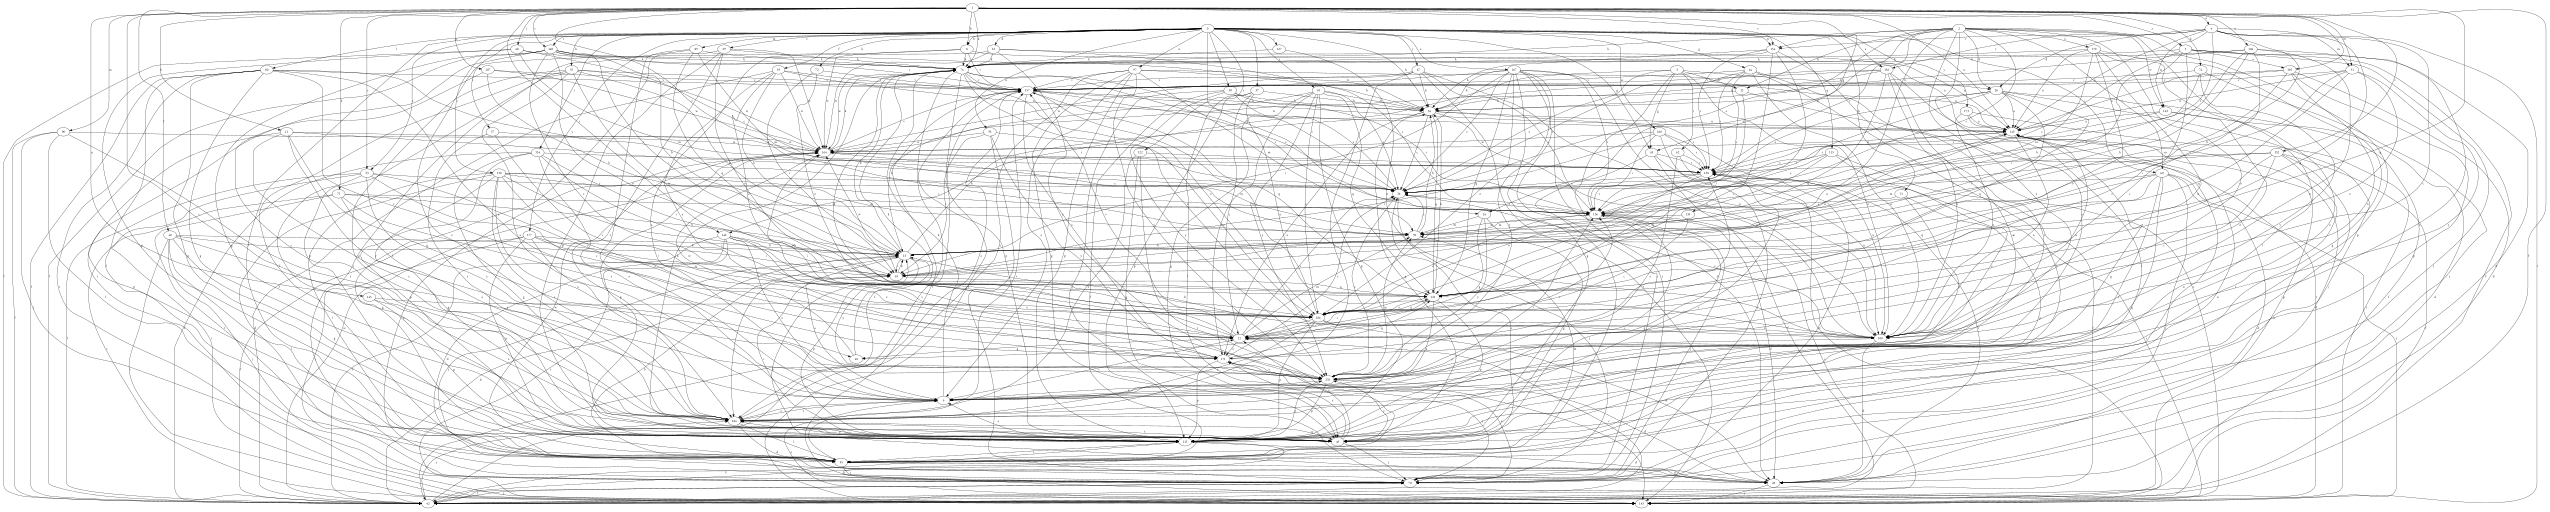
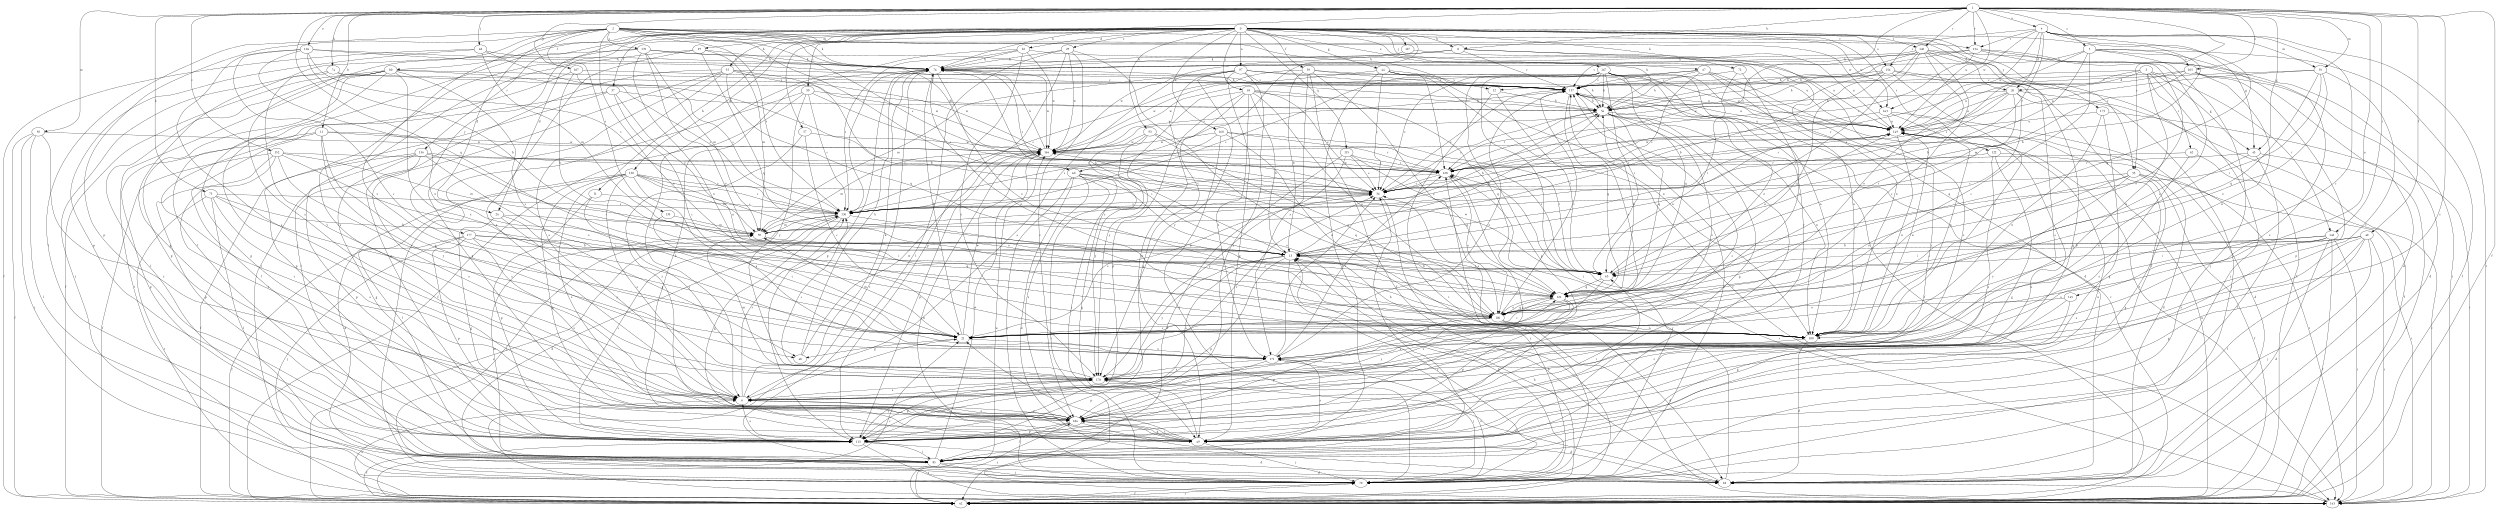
  strict digraph {
    fontname="EB Garamond"
    node [fontname="EB Garamond"]
    edge [fontname="EB Garamond"]
    0
    8
    22
    24
    29
    30
    33
    37
    39
    44
    n11 [label=43]
    51
    55
    56
    57
    60
    65
    67
    72
    80
    85
    89
    93
    97
    115
    122
    127
    130
    134
    140
    156
    160
    163
    167
    173
    177
    76
    149
    184
    157
    164
    6
    136
    178
    48
    92
    49
    113
    106
    36
    42
    70
    21
    143
    100
    171
    13
    128
    121
    28
    63
    1
    4
    5
    11
    40
    68
    74
    75
    90
    91
    104
    105
    107
    142
    145
    152
    154
    26
    2
    12
    135
    170
    3
    62
    0 -> 8 [label=b]
    0 -> 22 [label=d]
    0 -> 24 [label=d]
    0 -> 29 [label=e]
    0 -> 30 [label=e]
    0 -> 33 [label=e]
    0 -> 37 [label=f]
    0 -> 39 [label=f]
    0 -> 44 [label=g]
    0 -> n11 [label=g]
    0 -> 51 [label=h]
    0 -> 55 [label=h]
    0 -> 56 [label=h]
    0 -> 57 [label=i]
    0 -> 60 [label=i]
    0 -> 65 [label=j]
    0 -> 67 [label=j]
    0 -> 72 [label=k]
    0 -> 80 [label=l]
    0 -> 85 [label=l]
    0 -> 89 [label=m]
    0 -> 93 [label=n]
    0 -> 97 [label=n]
    0 -> 115 [label=q]
    0 -> 122 [label=r]
    0 -> 127 [label=r]
    0 -> 130 [label=s]
    0 -> 134 [label=s]
    0 -> 140 [label=t]
    0 -> 156 [label=x]
    0 -> 160 [label=w]
-   0 -> 154 [label=w]
+   0 -> 163 [label=w]
    0 -> 167 [label=x]
    0 -> 173 [label=y]
    0 -> 177 [label=y]
    8 -> 76 [label=k]
    8 -> 149 [label=u]
    8 -> 184 [label=z]
    8 -> 157 [label=v]
    8 -> 164 [label=w]
    22 -> 76 [label=k]
    22 -> 149 [label=u]
    22 -> 164 [label=w]
    22 -> 6 [label=a]
    22 -> 136 [label=s]
    22 -> 178 [label=y]
    24 -> 178 [label=y]
    24 -> 48 [label=g]
    24 -> 92 [label=m]
    24 -> 49 [label=g]
    29 -> 85 [label=l]
    29 -> 76 [label=k]
    29 -> 184 [label=z]
    29 -> 164 [label=w]
    29 -> 113 [label=p]
    29 -> 106 [label=o]
    30 -> 56 [label=h]
    30 -> 136 [label=s]
    30 -> 178 [label=y]
    30 -> 36 [label=e]
    30 -> 42 [label=f]
    30 -> 70 [label=j]
    33 -> 178 [label=y]
    33 -> 49 [label=g]
    33 -> 106 [label=o]
    33 -> 36 [label=e]
    33 -> 42 [label=f]
    33 -> 21 [label=c]
    33 -> 143 [label=t]
    37 -> 56 [label=h]
    37 -> 85 [label=l]
    37 -> 113 [label=p]
    37 -> 21 [label=c]
    37 -> 100 [label=n]
    39 -> 149 [label=u]
    39 -> 157 [label=v]
    39 -> 164 [label=w]
    39 -> 106 [label=o]
    39 -> 42 [label=f]
    39 -> 171 [label=x]
    39 -> 13 [label=b]
    44 -> 85 [label=l]
    44 -> 157 [label=v]
    44 -> 136 [label=s]
    44 -> 36 [label=e]
    44 -> 143 [label=t]
    44 -> 100 [label=n]
    44 -> 128 [label=r]
    n11 -> 85 [label=l]
    n11 -> 42 [label=f]
    n11 -> 100 [label=n]
    n11 -> 128 [label=r]
    51 -> 136 [label=s]
    51 -> 178 [label=y]
    51 -> 113 [label=p]
    55 -> 85 [label=l]
    55 -> 157 [label=v]
    55 -> 164 [label=w]
    55 -> 6 [label=a]
    55 -> 49 [label=g]
    55 -> 113 [label=p]
    55 -> 13 [label=b]
    55 -> 121 [label=q]
    56 -> 149 [label=u]
    56 -> 49 [label=g]
    56 -> 36 [label=e]
    56 -> 100 [label=n]
    56 -> 171 [label=x]
    56 -> 128 [label=r]
    56 -> 121 [label=q]
    57 -> 184 [label=z]
    57 -> 164 [label=w]
    57 -> 21 [label=c]
    60 -> 184 [label=z]
    60 -> 49 [label=g]
    60 -> 106 [label=o]
    60 -> 36 [label=e]
    60 -> 70 [label=j]
    60 -> 143 [label=t]
    60 -> 121 [label=q]
    60 -> 28 [label=d]
    65 -> 56 [label=h]
    65 -> 178 [label=y]
    65 -> 49 [label=g]
    65 -> 113 [label=p]
    65 -> 106 [label=o]
    65 -> 36 [label=e]
    65 -> 171 [label=x]
    65 -> 13 [label=b]
    65 -> 121 [label=q]
    67 -> 56 [label=h]
    67 -> 184 [label=z]
    67 -> 157 [label=v]
    67 -> 164 [label=w]
    67 -> 136 [label=s]
    67 -> 143 [label=t]
    67 -> 100 [label=n]
    72 -> 157 [label=v]
    72 -> 106 [label=o]
    72 -> 63 [label=i]
    80 -> 85 [label=l]
    80 -> 157 [label=v]
    80 -> 136 [label=s]
    80 -> 49 [label=g]
    80 -> 113 [label=p]
    80 -> 42 [label=f]
    80 -> 21 [label=c]
    80 -> 143 [label=t]
    80 -> 171 [label=x]
    85 -> 149 [label=u]
    85 -> 157 [label=v]
    85 -> 164 [label=w]
    85 -> 92 [label=m]
    85 -> 36 [label=e]
    85 -> 70 [label=j]
    85 -> 28 [label=d]
    89 -> 76 [label=k]
    89 -> 6 [label=a]
    89 -> 92 [label=m]
    89 -> 70 [label=j]
    89 -> 121 [label=q]
    93 -> 164 [label=w]
    93 -> 178 [label=y]
    93 -> 106 [label=o]
    93 -> 70 [label=j]
    93 -> 63 [label=i]
    97 -> 56 [label=h]
    97 -> 149 [label=u]
    97 -> 184 [label=z]
    97 -> 157 [label=v]
    97 -> 6 [label=a]
    97 -> 178 [label=y]
    97 -> 92 [label=m]
    97 -> 49 [label=g]
    97 -> 113 [label=p]
    115 -> 178 [label=y]
    115 -> 36 [label=e]
    115 -> 42 [label=f]
    115 -> 128 [label=r]
    115 -> 121 [label=q]
    122 -> 184 [label=z]
    122 -> 49 [label=g]
    122 -> 143 [label=t]
    122 -> 128 [label=r]
    127 -> 76 [label=k]
    127 -> 100 [label=n]
    130 -> 85 [label=l]
    130 -> 184 [label=z]
    130 -> 6 [label=a]
    130 -> 136 [label=s]
    130 -> 92 [label=m]
    130 -> 49 [label=g]
    130 -> 106 [label=o]
    130 -> 36 [label=e]
    130 -> 171 [label=x]
    130 -> 28 [label=d]
    134 -> 6 [label=a]
    134 -> 49 [label=g]
    134 -> 113 [label=p]
    134 -> 42 [label=f]
    134 -> 21 [label=c]
    134 -> 128 [label=r]
    134 -> 63 [label=i]
    140 -> 56 [label=h]
    140 -> 76 [label=k]
    140 -> 157 [label=v]
    140 -> 49 [label=g]
    140 -> 106 [label=o]
    140 -> 42 [label=f]
    140 -> 21 [label=c]
    140 -> 143 [label=t]
    140 -> 13 [label=b]
    140 -> 63 [label=i]
    156 -> 56 [label=h]
    156 -> 85 [label=l]
    156 -> 157 [label=v]
    156 -> 164 [label=w]
    156 -> 6 [label=a]
    156 -> 100 [label=n]
    156 -> 121 [label=q]
    160 -> 164 [label=w]
    160 -> 136 [label=s]
    160 -> 70 [label=j]
    160 -> 100 [label=n]
    160 -> 128 [label=r]
    160 -> 63 [label=i]
    163 -> 149 [label=u]
    163 -> 100 [label=n]
    163 -> 128 [label=r]
    163 -> 28 [label=d]
    167 -> 56 [label=h]
    167 -> 157 [label=v]
    167 -> 136 [label=s]
    167 -> 178 [label=y]
    167 -> 49 [label=g]
    167 -> 106 [label=o]
    167 -> 36 [label=e]
    167 -> 70 [label=j]
    167 -> 100 [label=n]
    167 -> 121 [label=q]
    167 -> 28 [label=d]
    167 -> 63 [label=i]
    173 -> 149 [label=u]
    173 -> 49 [label=g]
    173 -> 143 [label=t]
    173 -> 100 [label=n]
    177 -> 184 [label=z]
    177 -> 113 [label=p]
    177 -> 42 [label=f]
    177 -> 70 [label=j]
    177 -> 13 [label=b]
    177 -> 121 [label=q]
    177 -> 63 [label=i]
    76 -> 157 [label=v]
    76 -> 164 [label=w]
    76 -> 136 [label=s]
    76 -> 113 [label=p]
    76 -> 106 [label=o]
    76 -> 36 [label=e]
    76 -> 143 [label=t]
    76 -> 100 [label=n]
    149 -> 164 [label=w]
    149 -> 36 [label=e]
    149 -> 100 [label=n]
    149 -> 28 [label=d]
    184 -> 85 [label=l]
    184 -> 6 [label=a]
    184 -> 49 [label=g]
    184 -> 113 [label=p]
    184 -> 28 [label=d]
    157 -> 56 [label=h]
    157 -> 149 [label=u]
    157 -> 184 [label=z]
    157 -> 36 [label=e]
    157 -> 42 [label=f]
    157 -> 171 [label=x]
    157 -> 121 [label=q]
    164 -> 76 [label=k]
    164 -> 157 [label=v]
    164 -> 92 [label=m]
    164 -> 113 [label=p]
    164 -> 128 [label=r]
    6 -> 76 [label=k]
    6 -> 184 [label=z]
    6 -> 136 [label=s]
    6 -> 21 [label=c]
    136 -> 92 [label=m]
    136 -> 49 [label=g]
    136 -> 106 [label=o]
    136 -> 70 [label=j]
    136 -> 28 [label=d]
    178 -> 6 [label=a]
    178 -> 136 [label=s]
    178 -> 92 [label=m]
    178 -> 113 [label=p]
    178 -> 36 [label=e]
    178 -> 28 [label=d]
    48 -> 76 [label=k]
    48 -> 164 [label=w]
    92 -> 56 [label=h]
    92 -> 36 [label=e]
    92 -> 13 [label=b]
    49 -> 76 [label=k]
    49 -> 149 [label=u]
    49 -> 184 [label=z]
    49 -> 178 [label=y]
    49 -> 70 [label=j]
    49 -> 21 [label=c]
    49 -> 171 [label=x]
    113 -> 85 [label=l]
    113 -> 6 [label=a]
    113 -> 136 [label=s]
    113 -> 178 [label=y]
    113 -> 42 [label=f]
    113 -> 143 [label=t]
    113 -> 128 [label=r]
    113 -> 28 [label=d]
    113 -> 63 [label=i]
-   106 -> 184 [label=z]
    106 -> 157 [label=v]
    106 -> 113 [label=p]
    106 -> 21 [label=c]
    106 -> 100 [label=n]
    106 -> 121 [label=q]
    106 -> 28 [label=d]
    36 -> 136 [label=s]
    36 -> 70 [label=j]
    42 -> 149 [label=u]
    42 -> 184 [label=z]
    42 -> 157 [label=v]
    42 -> 164 [label=w]
    42 -> 136 [label=s]
    42 -> 70 [label=j]
    42 -> 21 [label=c]
    42 -> 13 [label=b]
    70 -> 157 [label=v]
    70 -> 164 [label=w]
    70 -> 42 [label=f]
    70 -> 171 [label=x]
    70 -> 13 [label=b]
    70 -> 128 [label=r]
    21 -> 76 [label=k]
    21 -> 157 [label=v]
    21 -> 164 [label=w]
    21 -> 48 [label=g]
    21 -> 92 [label=m]
    21 -> 36 [label=e]
    21 -> 171 [label=x]
    143 -> 6 [label=a]
    143 -> 128 [label=r]
    100 -> 149 [label=u]
    100 -> 178 [label=y]
    100 -> 36 [label=e]
    100 -> 13 [label=b]
    100 -> 28 [label=d]
    171 -> 178 [label=y]
    171 -> 113 [label=p]
    171 -> 36 [label=e]
    171 -> 70 [label=j]
    171 -> 128 [label=r]
    171 -> 121 [label=q]
    13 -> 56 [label=h]
    13 -> 76 [label=k]
    13 -> 149 [label=u]
    13 -> 6 [label=a]
    13 -> 178 [label=y]
    13 -> 113 [label=p]
    13 -> 70 [label=j]
    13 -> 63 [label=i]
    128 -> 164 [label=w]
    128 -> 136 [label=s]
    128 -> 106 [label=o]
    128 -> 36 [label=e]
    121 -> 56 [label=h]
    121 -> 6 [label=a]
    121 -> 113 [label=p]
    121 -> 106 [label=o]
    121 -> 21 [label=c]
    28 -> 143 [label=t]
    28 -> 13 [label=b]
    28 -> 128 [label=r]
    63 -> 149 [label=u]
    63 -> 184 [label=z]
    63 -> 164 [label=w]
    63 -> 13 [label=b]
    63 -> 121 [label=q]
    1 -> 8 [label=b]
    1 -> 33 [label=e]
    1 -> n11 [label=g]
    1 -> 140 [label=t]
    1 -> 76 [label=k]
    1 -> 149 [label=u]
    1 -> 184 [label=z]
    1 -> 36 [label=e]
    1 -> 42 [label=f]
    1 -> 121 [label=q]
    1 -> 4 [label=a]
    1 -> 5 [label=a]
    1 -> 11 [label=b]
    1 -> 40 [label=f]
    1 -> 68 [label=j]
    1 -> 74 [label=k]
    1 -> 75 [label=k]
    1 -> 90 [label=m]
    1 -> 91 [label=m]
    1 -> 104 [label=o]
    1 -> 105 [label=o]
    1 -> 107 [label=p]
    1 -> 142 [label=t]
    1 -> 145 [label=u]
    1 -> 152 [label=v]
    1 -> 154 [label=v]
    4 -> 156 [label=v]
    4 -> 163 [label=w]
    4 -> 149 [label=u]
    4 -> 21 [label=c]
    4 -> 143 [label=t]
    4 -> 13 [label=b]
    4 -> 128 [label=r]
    4 -> 121 [label=q]
    4 -> 91 [label=m]
    4 -> 154 [label=v]
    4 -> 26 [label=d]
    5 -> 76 [label=k]
    5 -> 136 [label=s]
    5 -> 42 [label=f]
    5 -> 70 [label=j]
    5 -> 21 [label=c]
    5 -> 13 [label=b]
    5 -> 28 [label=d]
    5 -> 105 [label=o]
    11 -> 184 [label=z]
    11 -> 164 [label=w]
    11 -> 178 [label=y]
    11 -> 48 [label=g]
    11 -> 113 [label=p]
    11 -> 36 [label=e]
    40 -> 85 [label=l]
    40 -> 178 [label=y]
    40 -> 49 [label=g]
    40 -> 70 [label=j]
    40 -> 143 [label=t]
    40 -> 13 [label=b]
    40 -> 63 [label=i]
    68 -> 76 [label=k]
    68 -> 92 [label=m]
    68 -> 113 [label=p]
    68 -> 36 [label=e]
    68 -> 42 [label=f]
    74 -> 157 [label=v]
    74 -> 136 [label=s]
    74 -> 178 [label=y]
    74 -> 70 [label=j]
    75 -> 85 [label=l]
    75 -> 6 [label=a]
    75 -> 136 [label=s]
    75 -> 143 [label=t]
    75 -> 171 [label=x]
    75 -> 13 [label=b]
    90 -> 85 [label=l]
    90 -> 184 [label=z]
    90 -> 164 [label=w]
    90 -> 42 [label=f]
    90 -> 70 [label=j]
    91 -> 149 [label=u]
    91 -> 157 [label=v]
    91 -> 178 [label=y]
    91 -> 106 [label=o]
    91 -> 121 [label=q]
    91 -> 63 [label=i]
    104 -> 56 [label=h]
    104 -> 76 [label=k]
    104 -> 6 [label=a]
    104 -> 136 [label=s]
    104 -> 21 [label=c]
    104 -> 100 [label=n]
    104 -> 13 [label=b]
    105 -> 149 [label=u]
    105 -> 157 [label=v]
    105 -> 92 [label=m]
    105 -> 113 [label=p]
    105 -> 100 [label=n]
    105 -> 28 [label=d]
    107 -> 184 [label=z]
    107 -> 157 [label=v]
    107 -> 164 [label=w]
    107 -> 13 [label=b]
    142 -> 6 [label=a]
    142 -> 42 [label=f]
    142 -> 143 [label=t]
    142 -> 171 [label=x]
    142 -> 13 [label=b]
    142 -> 28 [label=d]
    142 -> 63 [label=i]
    145 -> 184 [label=z]
    145 -> 49 [label=g]
    145 -> 106 [label=o]
    152 -> 184 [label=z]
    152 -> 92 [label=m]
    152 -> 113 [label=p]
    152 -> 106 [label=o]
    152 -> 42 [label=f]
    152 -> 21 [label=c]
    152 -> 128 [label=r]
    154 -> 56 [label=h]
    154 -> 76 [label=k]
    154 -> 184 [label=z]
    154 -> 106 [label=o]
    154 -> 21 [label=c]
    154 -> 128 [label=r]
    26 -> 56 [label=h]
    26 -> 149 [label=u]
    26 -> 136 [label=s]
    26 -> 36 [label=e]
    26 -> 42 [label=f]
    26 -> 70 [label=j]
    26 -> 121 [label=q]
    26 -> 63 [label=i]
    2 -> 24 [label=d]
    2 -> 60 [label=i]
    2 -> 85 [label=l]
    2 -> 163 [label=w]
    2 -> 76 [label=k]
    2 -> 6 [label=a]
    2 -> 136 [label=s]
    2 -> 113 [label=p]
    2 -> 36 [label=e]
    2 -> 100 [label=n]
    2 -> 171 [label=x]
    2 -> 128 [label=r]
    2 -> 154 [label=v]
    2 -> 26 [label=d]
    2 -> 12 [label=b]
    2 -> 135 [label=s]
    2 -> 170 [label=x]
    12 -> 56 [label=h]
    12 -> 143 [label=t]
    12 -> 63 [label=i]
    135 -> 92 [label=m]
    135 -> 21 [label=c]
    170 -> 76 [label=k]
    170 -> 149 [label=u]
    170 -> 6 [label=a]
    170 -> 92 [label=m]
    170 -> 49 [label=g]
    170 -> 106 [label=o]
    170 -> 100 [label=n]
    3 -> n11 [label=g]
    3 -> 36 [label=e]
    3 -> 70 [label=j]
    3 -> 100 [label=n]
    3 -> 142 [label=t]
    3 -> 26 [label=d]
    3 -> 12 [label=b]
    3 -> 62 [label=i]
    62 -> 6 [label=a]
    62 -> 143 [label=t]
    62 -> 128 [label=r]
  }
